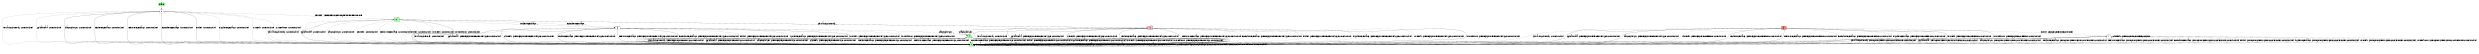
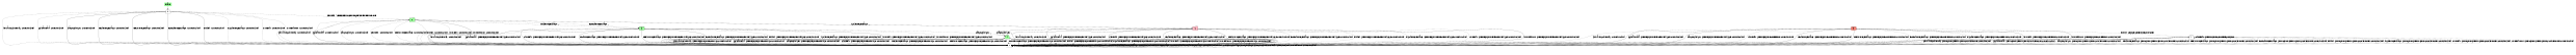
  digraph {
    node [fillcolor=palegreen shape=trapezium style=filled]
    edge [style=dashed]
    __start0 [shape=none]
    n2 [fillcolor=white label=0]
-   n3 [label=1]
+   n3 [fillcolor=white label=1]
    n4 [label=2 shape=folder]
-   n5 [fillcolor=white label=3 shape=cylinder]
+   n5 [label=3 shape=cylinder]
    n6 [fillcolor=lightpink label=6 shape=folder]
    n7 [label=4]
    n8 [fillcolor=salmon label=5 shape=cylinder]
    n9 [fillcolor=white label=7]
    __start0 -> n2 [style=solid]
    n2 -> n3 [label="AlertWarningCloseNotify / ConnectionClosed"]
    n2 -> n3 [label="ApplicationData / ConnectionClosed"]
    n2 -> n3 [label="ChangeCipherSpec / ConnectionClosed" style=solid]
    n2 -> n3 [label="DHClientKeyExchange / ConnectionClosed" style=solid]
    n2 -> n3 [label="DHEServerKeyExchange / ConnectionClosed" style=solid]
    n2 -> n3 [label="ECDHClientKeyExchange / ConnectionClosed" style=solid]
    n2 -> n3 [label="Finished / ConnectionClosed" style=solid]
    n2 -> n3 [label="RSAClientKeyExchange / ConnectionClosed"]
    n2 -> n3 [label="ServerHello / ConnectionClosed"]
    n2 -> n3 [label="ServerHelloDone / ConnectionClosed"]
    n2 -> n4 [label="ClientHello / SERVER_HELLO|CERTIFICATE|SERVER_HELLO_DONE"]
    n3 -> n3 [label="AlertWarningCloseNotify / ConnectionClosed"]
    n3 -> n3 [label="ApplicationData / ConnectionClosed"]
    n3 -> n3 [label="ChangeCipherSpec / ConnectionClosed"]
    n3 -> n3 [label="ClientHello / ConnectionClosed"]
    n3 -> n3 [label="DHClientKeyExchange / ConnectionClosed" style=solid]
    n3 -> n3 [label="DHEServerKeyExchange / ConnectionClosed" style=solid]
    n3 -> n3 [label="ECDHClientKeyExchange / ConnectionClosed" style=solid]
    n3 -> n3 [label="Finished / ConnectionClosed" style=solid]
    n3 -> n3 [label="RSAClientKeyExchange / ConnectionClosed"]
    n3 -> n3 [label="ServerHello / ConnectionClosed"]
    n3 -> n3 [label="ServerHelloDone / ConnectionClosed" style=solid]
    n4 -> n3 [label="AlertWarningCloseNotify / ConnectionClosed"]
    n4 -> n3 [label="ApplicationData / ConnectionClosed" style=solid]
    n4 -> n3 [label="ChangeCipherSpec / ConnectionClosed"]
    n4 -> n3 [label="ClientHello / ConnectionClosed"]
    n4 -> n3 [label="DHEServerKeyExchange / ConnectionClosed"]
    n4 -> n3 [label="Finished / ConnectionClosed"]
    n4 -> n3 [label="ServerHello / ConnectionClosed"]
    n4 -> n3 [label="ServerHelloDone / ConnectionClosed" style=solid]
    n4 -> n5 [label="DHClientKeyExchange / -"]
    n4 -> n5 [label="ECDHClientKeyExchange / -"]
-   n4 -> n6 [label="AlertWarningCloseNotify / -" style=solid]
+   n4 -> n6 [label="RSAClientKeyExchange / -" style=solid]
    n5 -> n3 [label="AlertWarningCloseNotify / ConnectionClosed" style=solid]
    n5 -> n3 [label="ApplicationData / ALERT_FATAL_UNEXPECTED_MESSAGE|ConnectionClosed"]
    n5 -> n3 [label="ClientHello / ALERT_FATAL_UNEXPECTED_MESSAGE|ConnectionClosed" style=solid]
    n5 -> n3 [label="DHClientKeyExchange / ALERT_FATAL_UNEXPECTED_MESSAGE|ConnectionClosed" style=solid]
    n5 -> n3 [label="DHEServerKeyExchange / ALERT_FATAL_UNEXPECTED_MESSAGE|ConnectionClosed" style=solid]
    n5 -> n3 [label="ECDHClientKeyExchange / ALERT_FATAL_UNEXPECTED_MESSAGE|ConnectionClosed" style=solid]
    n5 -> n3 [label="Finished / ALERT_FATAL_UNEXPECTED_MESSAGE|ConnectionClosed"]
    n5 -> n3 [label="RSAClientKeyExchange / ALERT_FATAL_UNEXPECTED_MESSAGE|ConnectionClosed"]
    n5 -> n3 [label="ServerHello / ALERT_FATAL_UNEXPECTED_MESSAGE|ConnectionClosed" style=solid]
    n5 -> n3 [label="ServerHelloDone / ALERT_FATAL_UNEXPECTED_MESSAGE|ConnectionClosed"]
    n5 -> n7 [label="ChangeCipherSpec / -"]
    n6 -> n3 [label="AlertWarningCloseNotify / ConnectionClosed" style=solid]
    n6 -> n3 [label="ApplicationData / ALERT_FATAL_UNEXPECTED_MESSAGE|ConnectionClosed" style=solid]
    n6 -> n3 [label="ClientHello / ALERT_FATAL_UNEXPECTED_MESSAGE|ConnectionClosed" style=solid]
    n6 -> n3 [label="DHClientKeyExchange / ALERT_FATAL_UNEXPECTED_MESSAGE|ConnectionClosed" style=solid]
    n6 -> n3 [label="DHEServerKeyExchange / ALERT_FATAL_UNEXPECTED_MESSAGE|ConnectionClosed" style=solid]
    n6 -> n3 [label="ECDHClientKeyExchange / ALERT_FATAL_UNEXPECTED_MESSAGE|ConnectionClosed"]
    n6 -> n3 [label="Finished / ALERT_FATAL_UNEXPECTED_MESSAGE|ConnectionClosed"]
    n6 -> n3 [label="RSAClientKeyExchange / ALERT_FATAL_UNEXPECTED_MESSAGE|ConnectionClosed"]
    n6 -> n3 [label="ServerHello / ALERT_FATAL_UNEXPECTED_MESSAGE|ConnectionClosed"]
    n6 -> n3 [label="ServerHelloDone / ALERT_FATAL_UNEXPECTED_MESSAGE|ConnectionClosed" style=solid]
    n6 -> n7 [label="ChangeCipherSpec / -" style=solid]
    n7 -> n3 [label="AlertWarningCloseNotify / ALERT_FATAL_BAD_RECORD_MAC|ConnectionClosed" style=solid]
    n7 -> n3 [label="ApplicationData / ALERT_FATAL_BAD_RECORD_MAC|ConnectionClosed" style=solid]
    n7 -> n3 [label="ChangeCipherSpec / ALERT_FATAL_BAD_RECORD_MAC|ConnectionClosed"]
    n7 -> n3 [label="ClientHello / ALERT_FATAL_BAD_RECORD_MAC|ConnectionClosed" style=solid]
    n7 -> n3 [label="DHClientKeyExchange / ALERT_FATAL_BAD_RECORD_MAC|ConnectionClosed"]
    n7 -> n3 [label="DHEServerKeyExchange / ALERT_FATAL_BAD_RECORD_MAC|ConnectionClosed"]
    n7 -> n3 [label="ECDHClientKeyExchange / ALERT_FATAL_BAD_RECORD_MAC|ConnectionClosed"]
    n7 -> n3 [label="Finished / ALERT_FATAL_BAD_RECORD_MAC|ConnectionClosed"]
    n7 -> n3 [label="RSAClientKeyExchange / ALERT_FATAL_BAD_RECORD_MAC|ConnectionClosed" style=solid]
    n7 -> n3 [label="ServerHello / ALERT_FATAL_BAD_RECORD_MAC|ConnectionClosed" style=solid]
    n7 -> n3 [label="ServerHelloDone / ALERT_FATAL_BAD_RECORD_MAC|ConnectionClosed"]
    n8 -> n3 [label="AlertWarningCloseNotify / ConnectionClosed"]
    n8 -> n3 [label="ApplicationData / ALERT_FATAL_UNEXPECTED_MESSAGE|ConnectionClosed" style=solid]
    n8 -> n3 [label="ChangeCipherSpec / ALERT_FATAL_UNEXPECTED_MESSAGE|ConnectionClosed" style=solid]
    n8 -> n3 [label="ClientHello / ALERT_FATAL_DECODE_ERROR|ConnectionClosed"]
    n8 -> n3 [label="DHClientKeyExchange / ALERT_FATAL_DECODE_ERROR|ConnectionClosed" style=solid]
    n8 -> n3 [label="DHEServerKeyExchange / ALERT_FATAL_DECODE_ERROR|ConnectionClosed" style=solid]
    n8 -> n3 [label="ECDHClientKeyExchange / ALERT_FATAL_DECODE_ERROR|ConnectionClosed"]
    n8 -> n3 [label="RSAClientKeyExchange / ALERT_FATAL_DECODE_ERROR|ConnectionClosed"]
    n8 -> n3 [label="ServerHello / ALERT_FATAL_DECODE_ERROR|ConnectionClosed" style=solid]
    n8 -> n3 [label="ServerHelloDone / ALERT_FATAL_DECODE_ERROR|ConnectionClosed" style=solid]
    n8 -> n9 [label="Finished / CHANGE_CIPHER_SPEC|FINISHED"]
    n9 -> n3 [label="AlertWarningCloseNotify / APPLICATION|ALERT_WARNING_CLOSE_NOTIFY|ConnectionClosed" style=solid]
    n9 -> n3 [label="ApplicationData / APPLICATION|ALERT_WARNING_CLOSE_NOTIFY|ConnectionClosed"]
    n9 -> n3 [label="ChangeCipherSpec / APPLICATION|ALERT_WARNING_CLOSE_NOTIFY|ConnectionClosed" style=solid]
    n9 -> n3 [label="DHClientKeyExchange / APPLICATION|ALERT_WARNING_CLOSE_NOTIFY|ConnectionClosed"]
    n9 -> n3 [label="DHEServerKeyExchange / APPLICATION|ALERT_WARNING_CLOSE_NOTIFY|ConnectionClosed"]
    n9 -> n3 [label="ECDHClientKeyExchange / APPLICATION|ALERT_WARNING_CLOSE_NOTIFY|ConnectionClosed"]
    n9 -> n3 [label="Finished / APPLICATION|ALERT_WARNING_CLOSE_NOTIFY|ConnectionClosed"]
    n9 -> n3 [label="RSAClientKeyExchange / APPLICATION|ALERT_WARNING_CLOSE_NOTIFY|ConnectionClosed"]
    n9 -> n3 [label="ServerHello / APPLICATION|ALERT_WARNING_CLOSE_NOTIFY|ConnectionClosed"]
    n9 -> n3 [label="ServerHelloDone / APPLICATION|ALERT_WARNING_CLOSE_NOTIFY|ConnectionClosed"]
    n9 -> n9 [label="ClientHello / ALERT_WARNING_NO_RENEGOTIATION"]
  }
